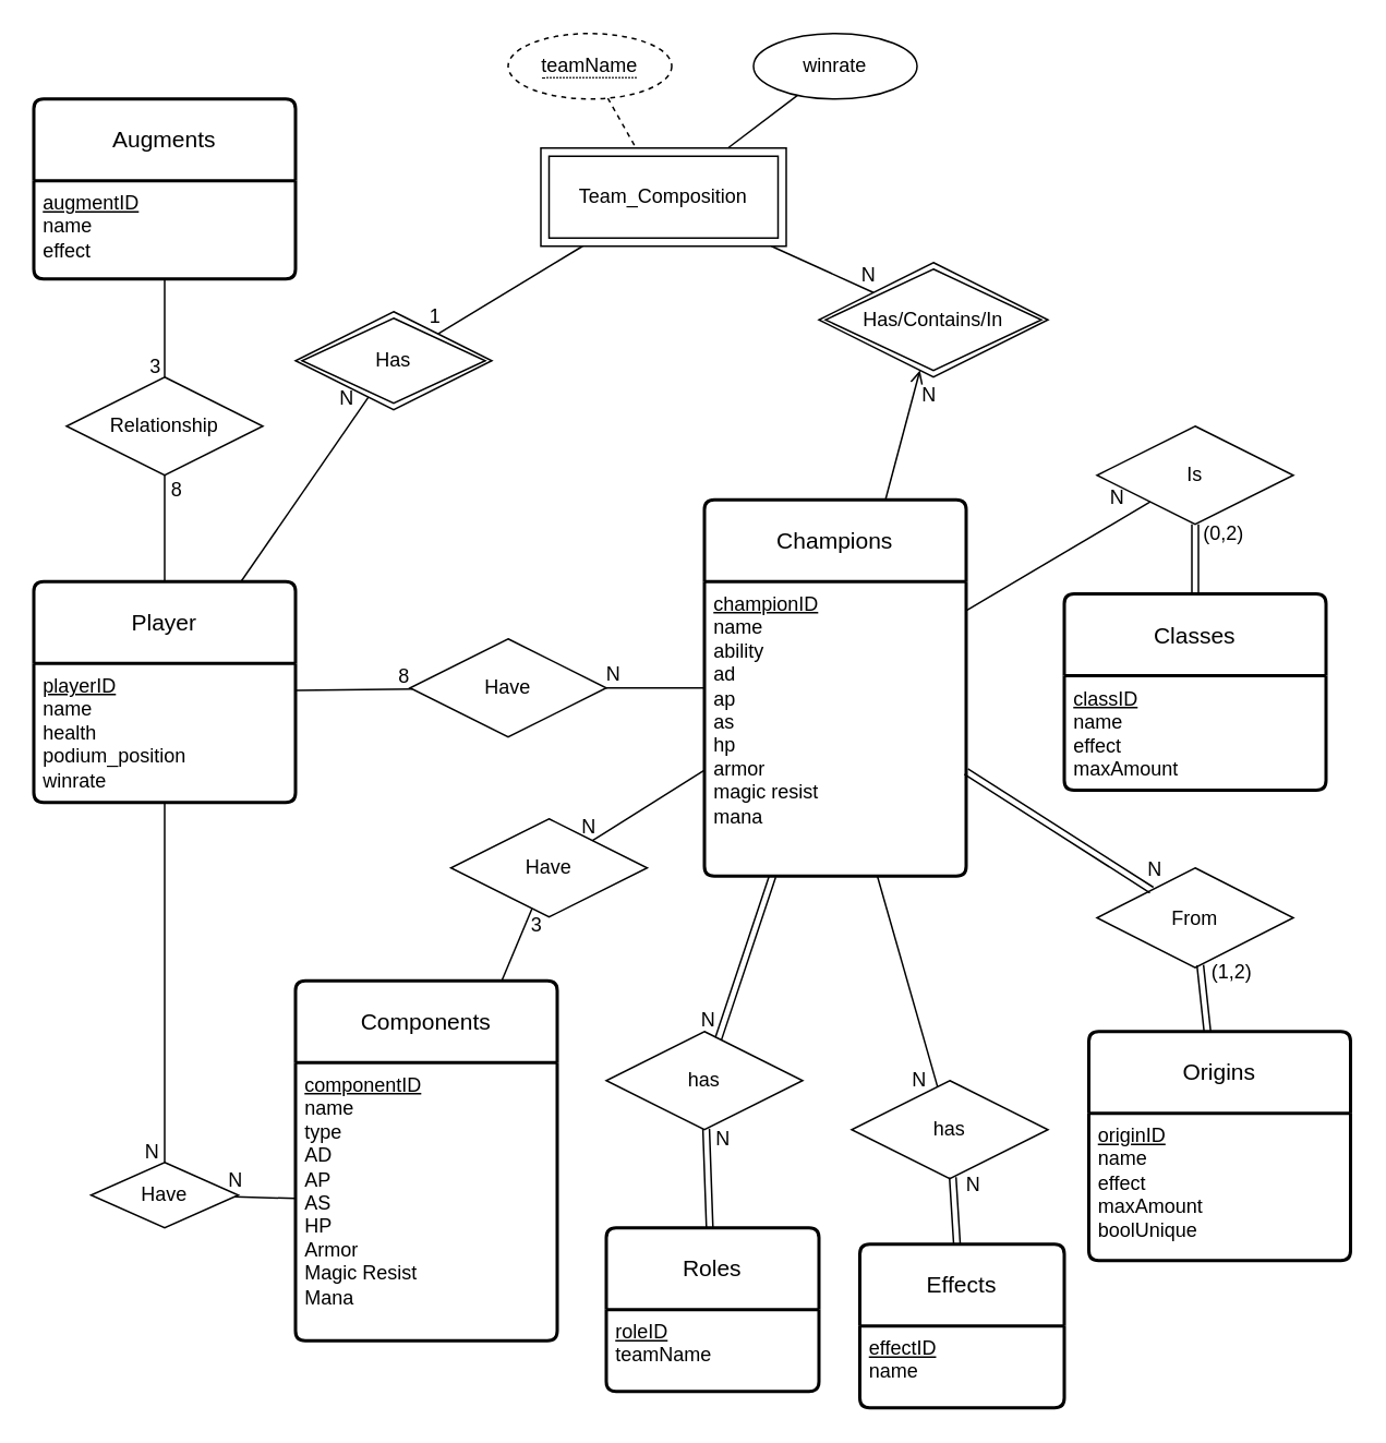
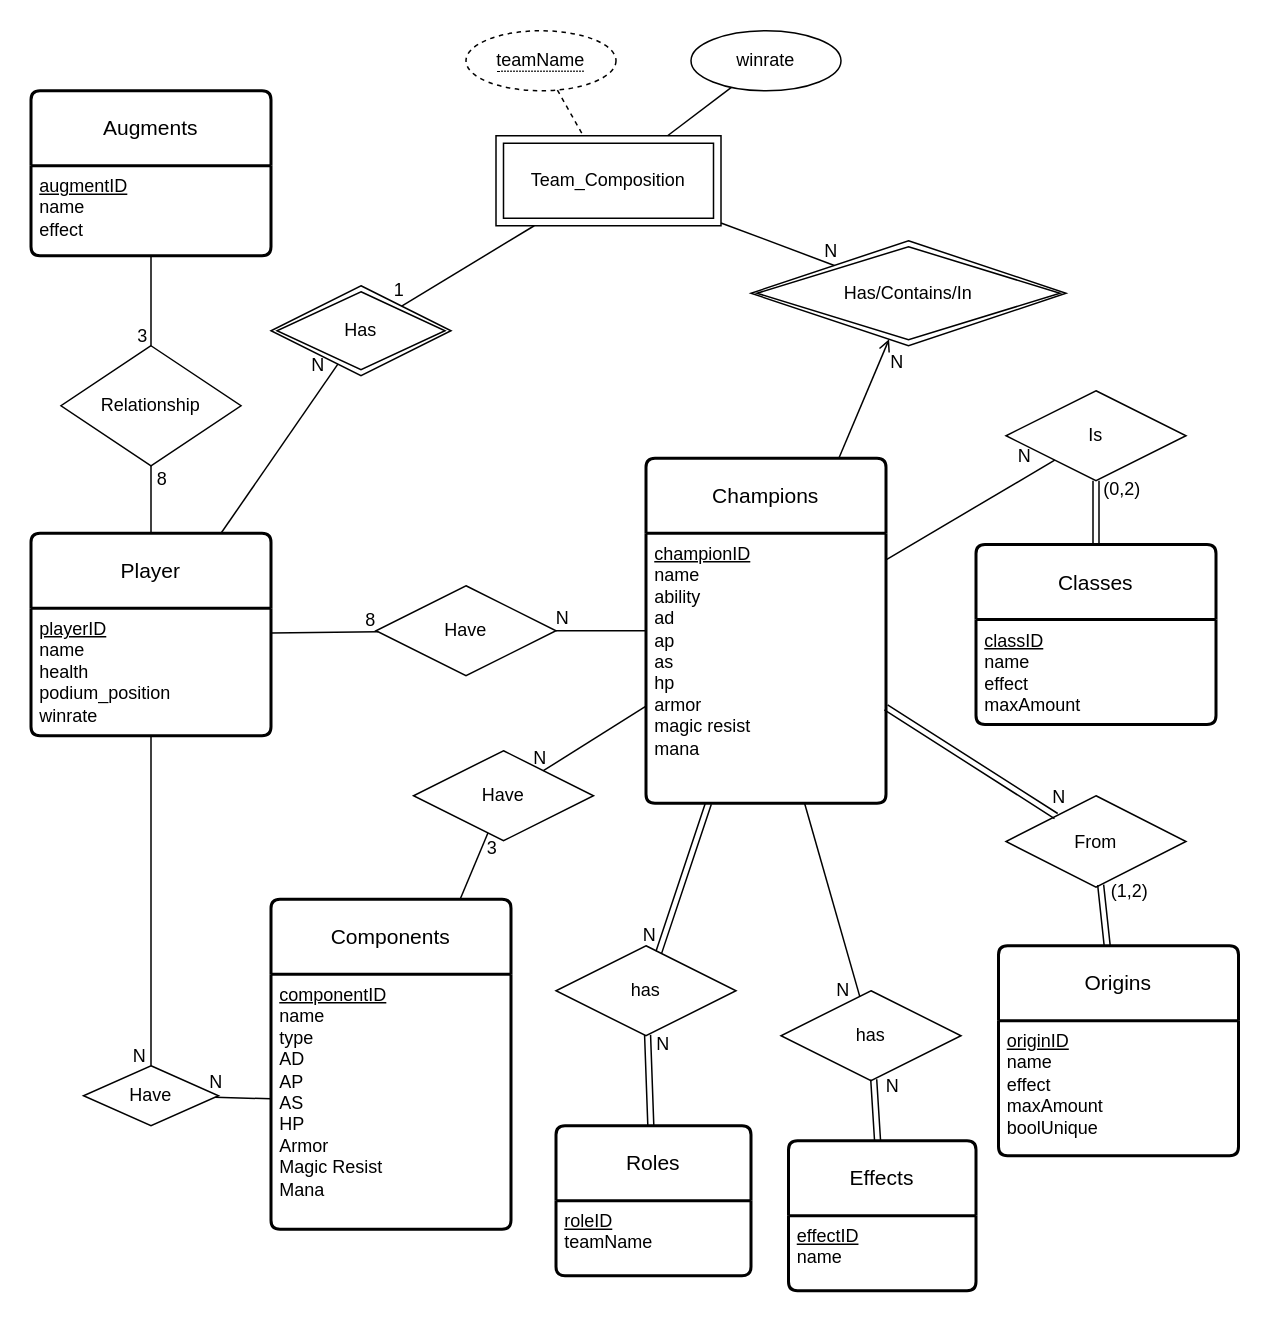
  <mxCell id="0" />
  <mxCell id="1" parent="0" />
  <mxCell id="2" value="Champions" style="swimlane;childLayout=stackLayout;horizontal=1;startSize=50;horizontalStack=0;rounded=1;fontSize=14;fontStyle=0;strokeWidth=2;resizeParent=0;resizeLast=1;shadow=0;dashed=0;align=center;arcSize=4;whiteSpace=wrap;html=1;" parent="1" vertex="1"><mxGeometry x="430" y="305" width="160" height="230" as="geometry" /></mxCell>
  <mxCell id="3" value="&lt;u&gt;championID&lt;/u&gt;&lt;div&gt;name&lt;/div&gt;&lt;div&gt;&lt;span style=&quot;background-color: initial;&quot;&gt;ability&lt;/span&gt;&lt;br&gt;&lt;/div&gt;&lt;div&gt;ad&lt;/div&gt;&lt;div&gt;ap&lt;/div&gt;&lt;div&gt;as&lt;/div&gt;&lt;div&gt;hp&lt;/div&gt;&lt;div&gt;armor&lt;/div&gt;&lt;div&gt;magic resist&lt;/div&gt;&lt;div&gt;mana&lt;/div&gt;" style="align=left;strokeColor=none;fillColor=none;spacingLeft=4;fontSize=12;verticalAlign=top;resizable=0;rotatable=0;part=1;html=1;" parent="2" vertex="1"><mxGeometry y="50" width="160" height="180" as="geometry" /></mxCell>
  <mxCell id="4" value="Origins" style="swimlane;childLayout=stackLayout;horizontal=1;startSize=50;horizontalStack=0;rounded=1;fontSize=14;fontStyle=0;strokeWidth=2;resizeParent=0;resizeLast=1;shadow=0;dashed=0;align=center;arcSize=4;whiteSpace=wrap;html=1;" parent="1" vertex="1"><mxGeometry x="665" y="630" width="160" height="140" as="geometry" /></mxCell>
  <mxCell id="5" value="&lt;u&gt;originID&lt;br&gt;&lt;/u&gt;&lt;div&gt;name&lt;/div&gt;&lt;div&gt;effect&lt;/div&gt;&lt;div&gt;maxAmount&lt;/div&gt;&lt;div&gt;boolUnique&lt;/div&gt;" style="align=left;strokeColor=none;fillColor=none;spacingLeft=4;fontSize=12;verticalAlign=top;resizable=0;rotatable=0;part=1;html=1;" parent="4" vertex="1"><mxGeometry y="50" width="160" height="90" as="geometry" /></mxCell>
  <mxCell id="6" value="Classes" style="swimlane;childLayout=stackLayout;horizontal=1;startSize=50;horizontalStack=0;rounded=1;fontSize=14;fontStyle=0;strokeWidth=2;resizeParent=0;resizeLast=1;shadow=0;dashed=0;align=center;arcSize=4;whiteSpace=wrap;html=1;" parent="1" vertex="1"><mxGeometry x="650" y="362.5" width="160" height="120" as="geometry" /></mxCell>
  <mxCell id="7" value="&lt;u&gt;classID&lt;/u&gt;&lt;div&gt;name&lt;/div&gt;&lt;div&gt;effect&lt;/div&gt;&lt;div&gt;maxAmount&lt;/div&gt;" style="align=left;strokeColor=none;fillColor=none;spacingLeft=4;fontSize=12;verticalAlign=top;resizable=0;rotatable=0;part=1;html=1;" parent="6" vertex="1"><mxGeometry y="50" width="160" height="70" as="geometry" /></mxCell>
  <mxCell id="8" value="Player" style="swimlane;childLayout=stackLayout;horizontal=1;startSize=50;horizontalStack=0;rounded=1;fontSize=14;fontStyle=0;strokeWidth=2;resizeParent=0;resizeLast=1;shadow=0;dashed=0;align=center;arcSize=4;whiteSpace=wrap;html=1;" parent="1" vertex="1"><mxGeometry x="20" y="355" width="160" height="135" as="geometry" /></mxCell>
  <mxCell id="9" value="&lt;u&gt;playerID&lt;br&gt;&lt;/u&gt;&lt;div&gt;name&lt;/div&gt;&lt;div&gt;health&lt;/div&gt;&lt;div&gt;podium_position&lt;/div&gt;&lt;div&gt;winrate&lt;/div&gt;" style="align=left;strokeColor=none;fillColor=none;spacingLeft=4;fontSize=12;verticalAlign=top;resizable=0;rotatable=0;part=1;html=1;" parent="8" vertex="1"><mxGeometry y="50" width="160" height="85" as="geometry" /></mxCell>
  <mxCell id="10" value="Components" style="swimlane;childLayout=stackLayout;horizontal=1;startSize=50;horizontalStack=0;rounded=1;fontSize=14;fontStyle=0;strokeWidth=2;resizeParent=0;resizeLast=1;shadow=0;dashed=0;align=center;arcSize=4;whiteSpace=wrap;html=1;" parent="1" vertex="1"><mxGeometry x="180" y="599" width="160" height="220" as="geometry" /></mxCell>
  <mxCell id="11" value="&lt;u&gt;componentID&lt;/u&gt;&lt;div&gt;name&lt;/div&gt;&lt;div&gt;type&lt;/div&gt;&lt;div&gt;AD&lt;/div&gt;&lt;div&gt;AP&lt;/div&gt;&lt;div&gt;AS&lt;/div&gt;&lt;div&gt;HP&lt;/div&gt;&lt;div&gt;Armor&lt;/div&gt;&lt;div&gt;Magic Resist&lt;/div&gt;&lt;div&gt;Mana&lt;/div&gt;" style="align=left;strokeColor=none;fillColor=none;spacingLeft=4;fontSize=12;verticalAlign=top;resizable=0;rotatable=0;part=1;html=1;" parent="10" vertex="1"><mxGeometry y="50" width="160" height="170" as="geometry" /></mxCell>
  <mxCell id="12" value="Have" style="shape=rhombus;perimeter=rhombusPerimeter;whiteSpace=wrap;html=1;align=center;" parent="1" vertex="1"><mxGeometry x="275" y="500" width="120" height="60" as="geometry" /></mxCell>
  <mxCell id="13" value="" style="endArrow=none;html=1;rounded=0;" parent="1" source="10" target="12" edge="1"><mxGeometry relative="1" as="geometry"><mxPoint x="250" y="750" as="sourcePoint" /><mxPoint x="460" y="731" as="targetPoint" /></mxGeometry></mxCell>
  <mxCell id="14" value="3" style="resizable=0;html=1;whiteSpace=wrap;align=right;verticalAlign=bottom;" parent="13" connectable="0" vertex="1"><mxGeometry x="1" relative="1" as="geometry"><mxPoint x="7" y="18" as="offset" /></mxGeometry></mxCell>
  <mxCell id="15" value="" style="endArrow=none;html=1;rounded=0;" parent="1" source="2" target="12" edge="1"><mxGeometry relative="1" as="geometry"><mxPoint x="500" y="580" as="sourcePoint" /><mxPoint x="470" y="741" as="targetPoint" /></mxGeometry></mxCell>
  <mxCell id="16" value="N" style="resizable=0;html=1;whiteSpace=wrap;align=right;verticalAlign=bottom;" parent="15" connectable="0" vertex="1"><mxGeometry x="1" relative="1" as="geometry"><mxPoint x="4" as="offset" /></mxGeometry></mxCell>
  <mxCell id="17" value="From" style="shape=rhombus;perimeter=rhombusPerimeter;whiteSpace=wrap;html=1;align=center;" parent="1" vertex="1"><mxGeometry x="670" y="530" width="120" height="61" as="geometry" /></mxCell>
  <mxCell id="18" value="Is" style="shape=rhombus;perimeter=rhombusPerimeter;whiteSpace=wrap;html=1;align=center;" parent="1" vertex="1"><mxGeometry x="670" y="260" width="120" height="60" as="geometry" /></mxCell>
  <mxCell id="19" value="" style="endArrow=none;html=1;rounded=0;" parent="1" source="2" target="18" edge="1"><mxGeometry relative="1" as="geometry"><mxPoint x="599" y="570" as="sourcePoint" /><mxPoint x="600" y="761" as="targetPoint" /></mxGeometry></mxCell>
  <mxCell id="20" value="N" style="resizable=0;html=1;whiteSpace=wrap;align=right;verticalAlign=bottom;" parent="19" connectable="0" vertex="1"><mxGeometry x="1" relative="1" as="geometry"><mxPoint x="-15" y="6" as="offset" /></mxGeometry></mxCell>
  <mxCell id="21" value="" style="endArrow=none;html=1;rounded=0;" parent="1" source="8" target="33" edge="1"><mxGeometry relative="1" as="geometry"><mxPoint x="60" y="819.31" as="sourcePoint" /><mxPoint x="250" y="420" as="targetPoint" /></mxGeometry></mxCell>
  <mxCell id="22" value="8" style="resizable=0;html=1;whiteSpace=wrap;align=right;verticalAlign=bottom;" parent="21" connectable="0" vertex="1"><mxGeometry x="1" relative="1" as="geometry" /></mxCell>
  <mxCell id="23" value="" style="endArrow=none;html=1;rounded=0;" parent="1" source="2" target="33" edge="1"><mxGeometry relative="1" as="geometry"><mxPoint x="190" y="430" as="sourcePoint" /><mxPoint x="370" y="420" as="targetPoint" /></mxGeometry></mxCell>
  <mxCell id="24" value="N" style="resizable=0;html=1;whiteSpace=wrap;align=right;verticalAlign=bottom;" parent="23" connectable="0" vertex="1"><mxGeometry x="1" relative="1" as="geometry"><mxPoint x="10" as="offset" /></mxGeometry></mxCell>
  <mxCell id="25" value="" style="endArrow=none;html=1;rounded=0;" parent="1" source="8" target="32" edge="1"><mxGeometry relative="1" as="geometry"><mxPoint x="60" y="790" as="sourcePoint" /><mxPoint x="157.049" y="971.475" as="targetPoint" /></mxGeometry></mxCell>
  <mxCell id="26" value="N" style="resizable=0;html=1;whiteSpace=wrap;align=right;verticalAlign=bottom;" parent="25" connectable="0" vertex="1"><mxGeometry x="1" relative="1" as="geometry"><mxPoint x="-2" y="2" as="offset" /></mxGeometry></mxCell>
  <mxCell id="27" value="" style="endArrow=none;html=1;rounded=0;" parent="1" source="11" target="32" edge="1"><mxGeometry relative="1" as="geometry"><mxPoint x="108" y="500" as="sourcePoint" /><mxPoint x="208.511" y="994.255" as="targetPoint" /></mxGeometry></mxCell>
  <mxCell id="28" value="N" style="resizable=0;html=1;whiteSpace=wrap;align=right;verticalAlign=bottom;" parent="27" connectable="0" vertex="1"><mxGeometry x="1" relative="1" as="geometry"><mxPoint x="6" y="-2" as="offset" /></mxGeometry></mxCell>
  <mxCell id="29" value="Augments" style="swimlane;childLayout=stackLayout;horizontal=1;startSize=50;horizontalStack=0;rounded=1;fontSize=14;fontStyle=0;strokeWidth=2;resizeParent=0;resizeLast=1;shadow=0;dashed=0;align=center;arcSize=4;whiteSpace=wrap;html=1;" parent="1" vertex="1"><mxGeometry x="20" y="60" width="160" height="110" as="geometry" /></mxCell>
  <mxCell id="30" value="&lt;u&gt;augmentID&lt;/u&gt;&lt;div&gt;name&lt;/div&gt;&lt;div&gt;effect&lt;/div&gt;" style="align=left;strokeColor=none;fillColor=none;spacingLeft=4;fontSize=12;verticalAlign=top;resizable=0;rotatable=0;part=1;html=1;" parent="29" vertex="1"><mxGeometry y="50" width="160" height="60" as="geometry" /></mxCell>
- <mxCell id="31" value="Relationship" style="shape=rhombus;perimeter=rhombusPerimeter;whiteSpace=wrap;html=1;align=center;" parent="1" vertex="1"><mxGeometry x="40" y="230" width="120" height="60" as="geometry" /></mxCell>
+ <mxCell id="31" value="Relationship" style="shape=rhombus;perimeter=rhombusPerimeter;whiteSpace=wrap;html=1;align=center;" parent="1" vertex="1"><mxGeometry x="40" y="230" width="120" height="80" as="geometry" /></mxCell>
  <mxCell id="32" value="Have" style="shape=rhombus;perimeter=rhombusPerimeter;whiteSpace=wrap;html=1;align=center;" parent="1" vertex="1"><mxGeometry x="55" y="710" width="90" height="40" as="geometry" /></mxCell>
  <mxCell id="33" value="Have" style="shape=rhombus;perimeter=rhombusPerimeter;whiteSpace=wrap;html=1;align=center;" parent="1" vertex="1"><mxGeometry x="250" y="390" width="120" height="60" as="geometry" /></mxCell>
  <mxCell id="34" value="" style="endArrow=none;html=1;rounded=0;" parent="1" source="8" target="31" edge="1"><mxGeometry relative="1" as="geometry"><mxPoint x="190" y="430" as="sourcePoint" /><mxPoint x="260" y="430" as="targetPoint" /></mxGeometry></mxCell>
  <mxCell id="35" value="8" style="resizable=0;html=1;whiteSpace=wrap;align=right;verticalAlign=bottom;" parent="34" connectable="0" vertex="1"><mxGeometry x="1" relative="1" as="geometry"><mxPoint x="12" y="17" as="offset" /></mxGeometry></mxCell>
  <mxCell id="36" value="" style="endArrow=none;html=1;rounded=0;" parent="1" source="29" target="31" edge="1"><mxGeometry relative="1" as="geometry"><mxPoint x="440" y="430" as="sourcePoint" /><mxPoint x="380" y="430" as="targetPoint" /></mxGeometry></mxCell>
  <mxCell id="37" value="3" style="resizable=0;html=1;whiteSpace=wrap;align=right;verticalAlign=bottom;" parent="36" connectable="0" vertex="1"><mxGeometry x="1" relative="1" as="geometry"><mxPoint x="-1" y="2" as="offset" /></mxGeometry></mxCell>
  <mxCell id="38" value="Team_Composition" style="shape=ext;margin=3;double=1;whiteSpace=wrap;html=1;align=center;" parent="1" vertex="1"><mxGeometry x="330" y="90" width="150" height="60" as="geometry" /></mxCell>
- <mxCell id="39" value="Has/Contains/In" style="shape=rhombus;double=1;perimeter=rhombusPerimeter;whiteSpace=wrap;html=1;align=center;" parent="1" vertex="1"><mxGeometry x="500" y="160" width="140" height="70" as="geometry" /></mxCell>
+ <mxCell id="39" value="Has/Contains/In" style="shape=rhombus;double=1;perimeter=rhombusPerimeter;whiteSpace=wrap;html=1;align=center;" parent="1" vertex="1"><mxGeometry x="500" y="160" width="210" height="70" as="geometry" /></mxCell>
  <mxCell id="40" value="Has" style="shape=rhombus;double=1;perimeter=rhombusPerimeter;whiteSpace=wrap;html=1;align=center;" parent="1" vertex="1"><mxGeometry x="180" y="190" width="120" height="60" as="geometry" /></mxCell>
  <mxCell id="41" value="" style="endArrow=none;html=1;rounded=0;" parent="1" source="8" target="40" edge="1"><mxGeometry relative="1" as="geometry"><mxPoint x="290" y="240" as="sourcePoint" /><mxPoint x="450" y="240" as="targetPoint" /></mxGeometry></mxCell>
  <mxCell id="42" value="N" style="resizable=0;html=1;whiteSpace=wrap;align=right;verticalAlign=bottom;" parent="41" connectable="0" vertex="1"><mxGeometry x="1" relative="1" as="geometry"><mxPoint x="-8" y="9" as="offset" /></mxGeometry></mxCell>
  <mxCell id="43" value="" style="endArrow=none;html=1;rounded=0;" parent="1" source="38" target="40" edge="1"><mxGeometry relative="1" as="geometry"><mxPoint x="390" y="170" as="sourcePoint" /><mxPoint x="550" y="170" as="targetPoint" /></mxGeometry></mxCell>
  <mxCell id="44" value="1" style="resizable=0;html=1;whiteSpace=wrap;align=right;verticalAlign=bottom;" parent="43" connectable="0" vertex="1"><mxGeometry x="1" relative="1" as="geometry"><mxPoint x="3" y="-2" as="offset" /></mxGeometry></mxCell>
  <mxCell id="45" value="" style="shape=link;html=1;rounded=0;" parent="1" source="2" target="17" edge="1"><mxGeometry relative="1" as="geometry"><mxPoint x="670" y="1000" as="sourcePoint" /><mxPoint x="830" y="1000" as="targetPoint" /></mxGeometry></mxCell>
  <mxCell id="46" value="N" style="resizable=0;html=1;whiteSpace=wrap;align=right;verticalAlign=bottom;" parent="45" connectable="0" vertex="1"><mxGeometry x="1" relative="1" as="geometry"><mxPoint x="7" y="-5" as="offset" /></mxGeometry></mxCell>
  <mxCell id="47" value="" style="shape=link;html=1;rounded=0;" parent="1" source="4" target="17" edge="1"><mxGeometry relative="1" as="geometry"><mxPoint x="690" y="960" as="sourcePoint" /><mxPoint x="850" y="960" as="targetPoint" /></mxGeometry></mxCell>
  <mxCell id="48" value="(1,2)" style="resizable=0;html=1;whiteSpace=wrap;align=right;verticalAlign=bottom;" parent="47" connectable="0" vertex="1"><mxGeometry x="1" relative="1" as="geometry"><mxPoint x="33" y="13" as="offset" /></mxGeometry></mxCell>
  <mxCell id="49" value="" style="shape=link;html=1;rounded=0;" parent="1" source="6" target="18" edge="1"><mxGeometry relative="1" as="geometry"><mxPoint x="790" y="420" as="sourcePoint" /><mxPoint x="770" y="390" as="targetPoint" /></mxGeometry></mxCell>
  <mxCell id="50" value="(0,2)" style="resizable=0;html=1;whiteSpace=wrap;align=right;verticalAlign=bottom;" parent="49" connectable="0" vertex="1"><mxGeometry x="1" relative="1" as="geometry"><mxPoint x="31" y="14" as="offset" /></mxGeometry></mxCell>
  <mxCell id="51" value="&lt;span style=&quot;border-bottom: 1px dotted&quot;&gt;teamName&lt;/span&gt;" style="ellipse;whiteSpace=wrap;html=1;align=center;dashed=1;" parent="1" vertex="1"><mxGeometry x="310" y="20" width="100" height="40" as="geometry" /></mxCell>
  <mxCell id="52" value="" style="endArrow=none;html=1;rounded=0;dashed=1;" parent="1" source="51" target="38" edge="1"><mxGeometry relative="1" as="geometry"><mxPoint x="500" y="310" as="sourcePoint" /><mxPoint x="660" y="310" as="targetPoint" /></mxGeometry></mxCell>
  <mxCell id="53" value="" style="endArrow=none;html=1;rounded=0;" parent="1" source="38" target="39" edge="1"><mxGeometry relative="1" as="geometry"><mxPoint x="366" y="160" as="sourcePoint" /><mxPoint x="277" y="214" as="targetPoint" /></mxGeometry></mxCell>
  <mxCell id="54" value="N" style="resizable=0;html=1;whiteSpace=wrap;align=right;verticalAlign=bottom;" parent="53" connectable="0" vertex="1"><mxGeometry x="1" relative="1" as="geometry"><mxPoint x="3" y="-2" as="offset" /></mxGeometry></mxCell>
  <mxCell id="55" value="" style="endArrow=open;html=1;rounded=0;" parent="1" source="2" target="39" edge="1"><mxGeometry relative="1" as="geometry"><mxPoint x="500" y="310" as="sourcePoint" /><mxPoint x="660" y="310" as="targetPoint" /></mxGeometry></mxCell>
  <mxCell id="56" value="N" style="resizable=0;html=1;whiteSpace=wrap;align=right;verticalAlign=bottom;" parent="55" connectable="0" vertex="1"><mxGeometry x="1" relative="1" as="geometry"><mxPoint x="11" y="23" as="offset" /></mxGeometry></mxCell>
  <mxCell id="57" value="winrate" style="ellipse;whiteSpace=wrap;html=1;align=center;" parent="1" vertex="1"><mxGeometry x="460" y="20" width="100" height="40" as="geometry" /></mxCell>
  <mxCell id="58" value="" style="endArrow=none;html=1;rounded=0;" parent="1" source="57" target="38" edge="1"><mxGeometry relative="1" as="geometry"><mxPoint x="381" y="70" as="sourcePoint" /><mxPoint x="398" y="100" as="targetPoint" /></mxGeometry></mxCell>
  <mxCell id="59" value="Roles" style="swimlane;childLayout=stackLayout;horizontal=1;startSize=50;horizontalStack=0;rounded=1;fontSize=14;fontStyle=0;strokeWidth=2;resizeParent=0;resizeLast=1;shadow=0;dashed=0;align=center;arcSize=4;whiteSpace=wrap;html=1;" vertex="1" parent="1"><mxGeometry x="370" y="750" width="130" height="100" as="geometry" /></mxCell>
  <mxCell id="60" value="&lt;u&gt;roleID&lt;/u&gt;&lt;div&gt;teamName&lt;br&gt;&lt;div&gt;&lt;br&gt;&lt;/div&gt;&lt;/div&gt;" style="align=left;strokeColor=none;fillColor=none;spacingLeft=4;fontSize=12;verticalAlign=top;resizable=0;rotatable=0;part=1;html=1;" vertex="1" parent="59"><mxGeometry y="50" width="130" height="50" as="geometry" /></mxCell>
  <mxCell id="61" value="Effects" style="swimlane;childLayout=stackLayout;horizontal=1;startSize=50;horizontalStack=0;rounded=1;fontSize=14;fontStyle=0;strokeWidth=2;resizeParent=0;resizeLast=1;shadow=0;dashed=0;align=center;arcSize=4;whiteSpace=wrap;html=1;" vertex="1" parent="1"><mxGeometry x="525" y="760" width="125" height="100" as="geometry" /></mxCell>
  <mxCell id="62" value="&lt;u&gt;effectID&lt;/u&gt;&lt;br&gt;&lt;div&gt;name&lt;/div&gt;" style="align=left;strokeColor=none;fillColor=none;spacingLeft=4;fontSize=12;verticalAlign=top;resizable=0;rotatable=0;part=1;html=1;" vertex="1" parent="61"><mxGeometry y="50" width="125" height="50" as="geometry" /></mxCell>
  <mxCell id="63" value="has" style="shape=rhombus;perimeter=rhombusPerimeter;whiteSpace=wrap;html=1;align=center;" vertex="1" parent="1"><mxGeometry x="370" y="630" width="120" height="60" as="geometry" /></mxCell>
  <mxCell id="64" value="has" style="shape=rhombus;perimeter=rhombusPerimeter;whiteSpace=wrap;html=1;align=center;" vertex="1" parent="1"><mxGeometry x="520" y="660" width="120" height="60" as="geometry" /></mxCell>
  <mxCell id="65" value="" style="shape=link;html=1;rounded=0;" edge="1" parent="1" source="59" target="63"><mxGeometry relative="1" as="geometry"><mxPoint x="747" y="640" as="sourcePoint" /><mxPoint x="743" y="599" as="targetPoint" /></mxGeometry></mxCell>
  <mxCell id="66" value="N" style="resizable=0;html=1;whiteSpace=wrap;align=right;verticalAlign=bottom;" connectable="0" vertex="1" parent="65"><mxGeometry x="1" relative="1" as="geometry"><mxPoint x="16" y="15" as="offset" /></mxGeometry></mxCell>
  <mxCell id="67" value="" style="shape=link;html=1;rounded=0;" edge="1" parent="1" source="61" target="64"><mxGeometry relative="1" as="geometry"><mxPoint x="440" y="760" as="sourcePoint" /><mxPoint x="433" y="689" as="targetPoint" /></mxGeometry></mxCell>
  <mxCell id="68" value="N" style="resizable=0;html=1;whiteSpace=wrap;align=right;verticalAlign=bottom;" connectable="0" vertex="1" parent="67"><mxGeometry x="1" relative="1" as="geometry"><mxPoint x="18" y="13" as="offset" /></mxGeometry></mxCell>
  <mxCell id="69" value="" style="shape=link;html=1;rounded=0;" edge="1" parent="1" source="2" target="63"><mxGeometry relative="1" as="geometry"><mxPoint x="600" y="481" as="sourcePoint" /><mxPoint x="713" y="554" as="targetPoint" /></mxGeometry></mxCell>
  <mxCell id="70" value="N" style="resizable=0;html=1;whiteSpace=wrap;align=right;verticalAlign=bottom;" connectable="0" vertex="1" parent="69"><mxGeometry x="1" relative="1" as="geometry"><mxPoint y="-4" as="offset" /></mxGeometry></mxCell>
  <mxCell id="71" value="" style="endArrow=none;html=1;rounded=0;" edge="1" parent="1" source="3" target="64"><mxGeometry relative="1" as="geometry"><mxPoint x="600" y="383" as="sourcePoint" /><mxPoint x="713" y="316" as="targetPoint" /></mxGeometry></mxCell>
  <mxCell id="72" value="N" style="resizable=0;html=1;whiteSpace=wrap;align=right;verticalAlign=bottom;" connectable="0" vertex="1" parent="71"><mxGeometry x="1" relative="1" as="geometry"><mxPoint x="-6" y="4" as="offset" /></mxGeometry></mxCell>
